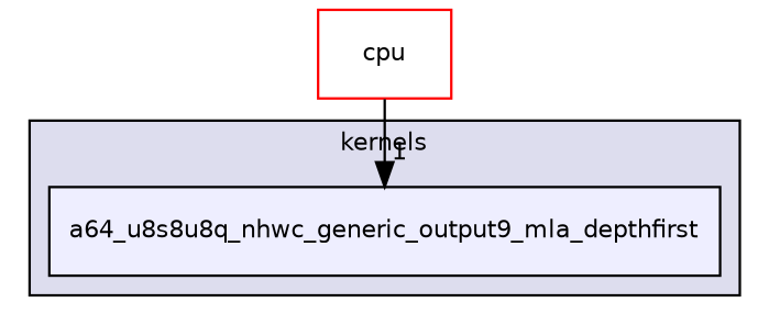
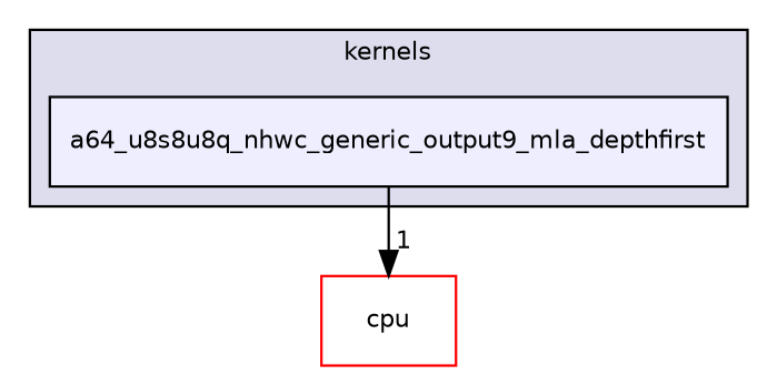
  digraph {
    compound=true
    node [fontname=Helvetica fontsize=10 shape=box style=filled]
    n1 [fillcolor="#eeeeff" label=a64_u8s8u8q_nhwc_generic_output9_mla_depthfirst pencolor=black]
    n2 [color=red fillcolor=white label=cpu]
    subgraph cluster_1 {
      bgcolor="#ddddee"
      fontname=Helvetica
      fontsize=10
      label=kernels
      pencolor=black
      n1
    }
-   n2 -> n1 [headlabel=1 labeldistance=1.5 labelfontname=Helvetica labelfontsize=10]
+   n1 -> n2 [headlabel=1 labeldistance=1.5 labelfontname=Helvetica labelfontsize=10]
  }
